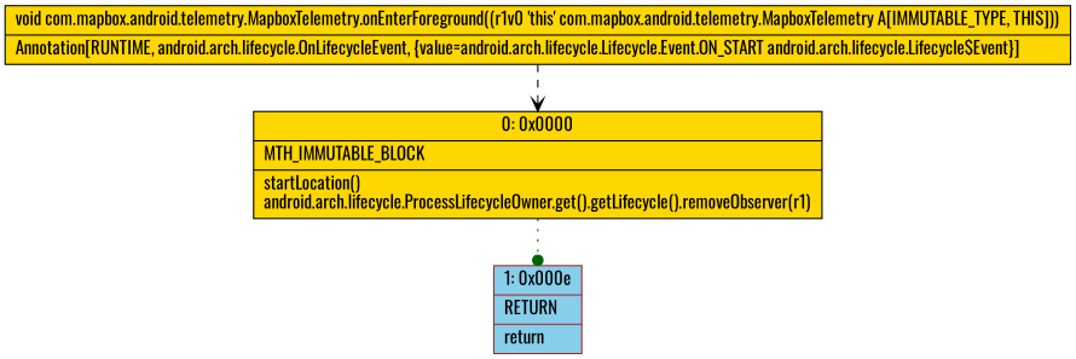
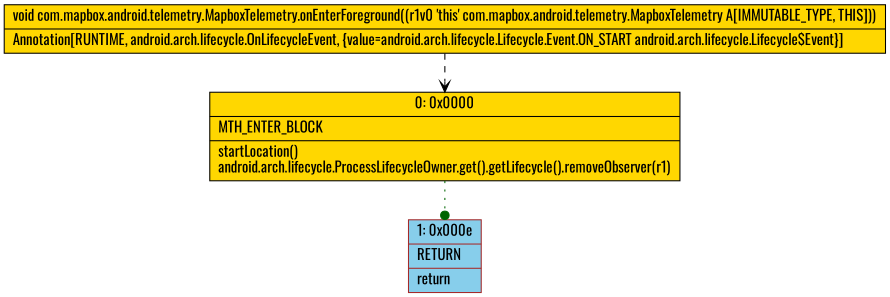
  digraph {
    fontname=Oswald
    node [shape=record style=filled fillcolor=gold color=black fontname=Oswald]
    edge [fontname=Oswald]
-   n1 [label="{0\:\ 0x0000|MTH_IMMUTABLE_BLOCK\l|startLocation()\landroid.arch.lifecycle.ProcessLifecycleOwner.get().getLifecycle().removeObserver(r1)\l}"]
+   n1 [label="{0\:\ 0x0000|MTH_ENTER_BLOCK\l|startLocation()\landroid.arch.lifecycle.ProcessLifecycleOwner.get().getLifecycle().removeObserver(r1)\l}"]
    n2 [label="{1\:\ 0x000e|RETURN\l|return\l}" fillcolor=skyblue color=brown]
    n3 [label="{void com.mapbox.android.telemetry.MapboxTelemetry.onEnterForeground((r1v0 'this' com.mapbox.android.telemetry.MapboxTelemetry A[IMMUTABLE_TYPE, THIS]))  | Annotation[RUNTIME, android.arch.lifecycle.OnLifecycleEvent, \{value=android.arch.lifecycle.Lifecycle.Event.ON_START android.arch.lifecycle.Lifecycle$Event\}]\l}"]
    n1 -> n2 [color=darkgreen style=dotted arrowhead=dot]
    n3 -> n1 [color=black style=dashed arrowhead=vee]
  }
